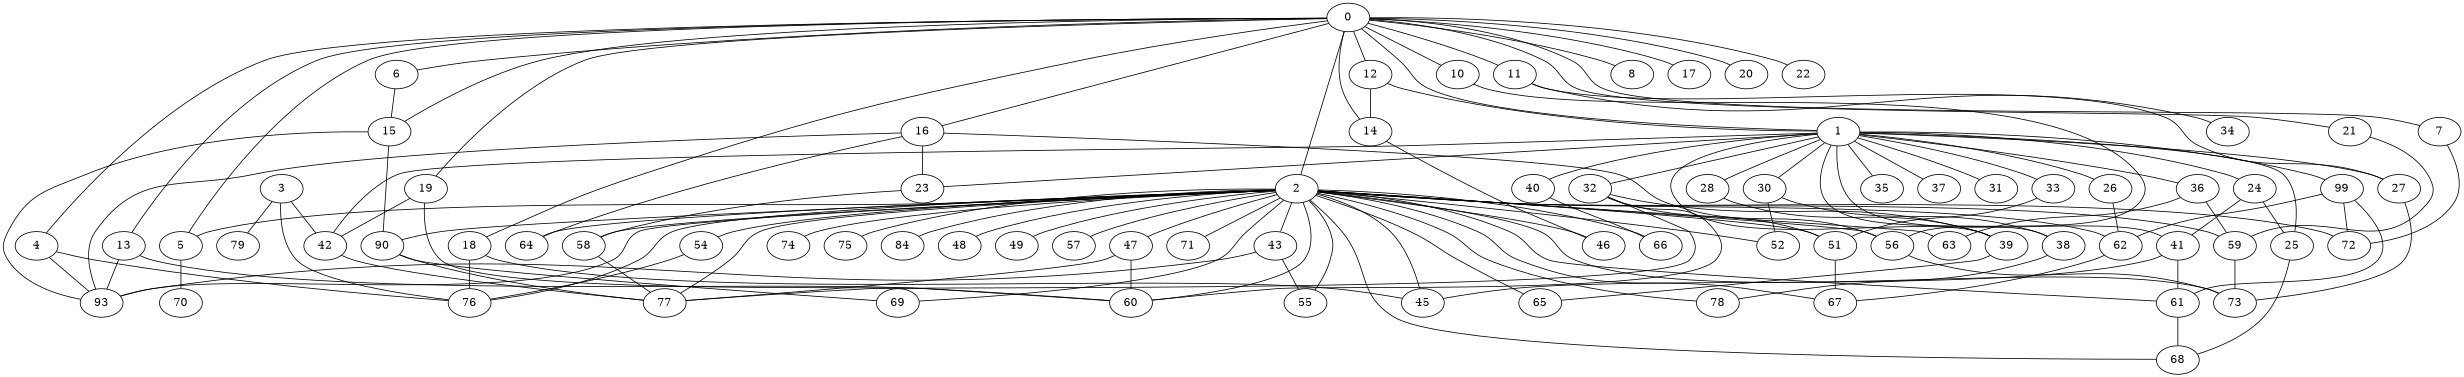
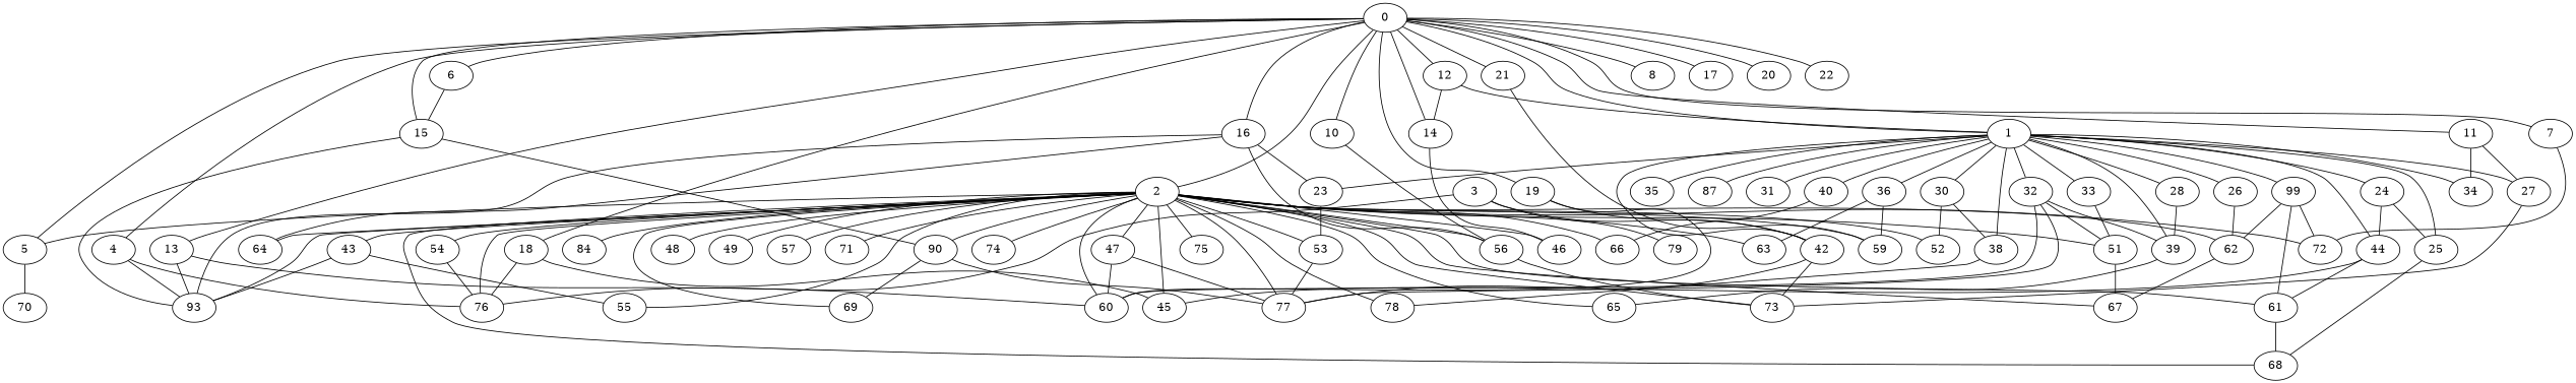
  graph {
    0
    1
    2
    4
    5
    6
    7
    8
    10
    11
    12
    13
    14
    15
    16
    17
    18
    19
    20
    21
    22
    32
    34
    35
    36
-   37
+   37 [label=87]
    38
    33
    40
-   41
+   41 [label=44]
    42
    39
    23
    24
    25
    26
    27
    28
    n39 [label=99]
    30
    31
    43
    n43 [label=84]
    45
    46
    47
    48
    49
    n49 [label=90]
    51
    52
    n52 [label=93]
    54
    55
    56
    57
-   58
+   58 [label=53]
    59
    60
    61
    62
    63
    64
    65
    66
    67
    68
    69
    71
    72
    73
    74
    75
    76
    77
    78
    3
    79
    70
    0 -- 1
    0 -- 2
    0 -- 4
    0 -- 5
    0 -- 6
    0 -- 7
    0 -- 8
    0 -- 10
    0 -- 11
    0 -- 12
    0 -- 13
    0 -- 14
    0 -- 15
    0 -- 16
    0 -- 17
    0 -- 18
    0 -- 19
    0 -- 20
    0 -- 21
    0 -- 22
    1 -- 32
+   1 -- 34
    1 -- 35
    1 -- 36
    1 -- 37
    1 -- 38
    1 -- 33
    1 -- 40
    1 -- 41
    1 -- 42
    1 -- 39
    1 -- 23
    1 -- 24
    1 -- 25
    1 -- 26
    1 -- 27
    1 -- 28
    1 -- n39
    1 -- 30
    1 -- 31
    2 -- 5
    2 -- 43
    2 -- n43
    2 -- 45
    2 -- 46
    2 -- 47
    2 -- 48
    2 -- 49
    2 -- n49
    2 -- 51
    2 -- 52
    2 -- n52
    2 -- 54
    2 -- 55
    2 -- 56
    2 -- 57
    2 -- 58
    2 -- 59
    2 -- 60
    2 -- 61
    2 -- 62
    2 -- 63
    2 -- 64
    2 -- 65
    2 -- 66
    2 -- 67
    2 -- 68
    2 -- 69
    2 -- 71
    2 -- 72
    2 -- 73
    2 -- 74
    2 -- 75
    2 -- 76
    2 -- 77
    2 -- 78
    4 -- n52
    4 -- 76
    5 -- 70
    6 -- 15
    7 -- 72
    10 -- 56
    11 -- 34
    11 -- 27
    12 -- 1
    12 -- 14
    13 -- n52
    13 -- 60
    14 -- 46
    15 -- n49
    15 -- n52
    16 -- 23
    16 -- n52
    16 -- 56
    16 -- 64
    18 -- 45
    18 -- 76
    19 -- 42
    19 -- 60
    21 -- 59
    32 -- 39
    32 -- 51
    32 -- 60
    32 -- 77
    36 -- 59
    36 -- 63
    38 -- 78
    33 -- 51
    40 -- 66
    41 -- 45
    41 -- 61
-   59 -- 73
+   42 -- 73
    42 -- 77
    39 -- 65
    23 -- 58
    24 -- 41
    24 -- 25
    25 -- 68
    26 -- 62
    27 -- 73
    28 -- 39
    n39 -- 61
    n39 -- 62
    n39 -- 72
    30 -- 38
    30 -- 52
    43 -- n52
    43 -- 55
    47 -- 60
    47 -- 77
    n49 -- 69
    n49 -- 77
    51 -- 67
    54 -- 76
    56 -- 73
    58 -- 77
    61 -- 68
    62 -- 67
    3 -- 42
    3 -- 76
    3 -- 79
  }
